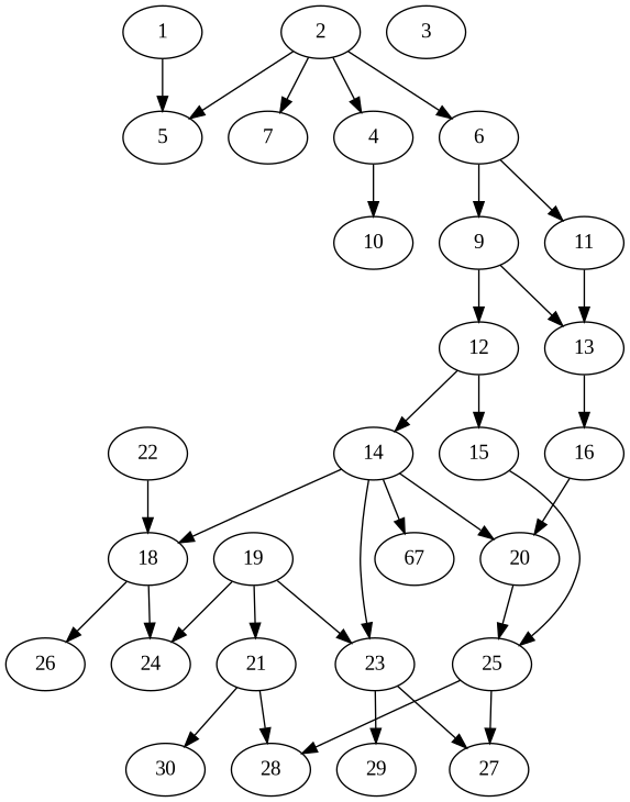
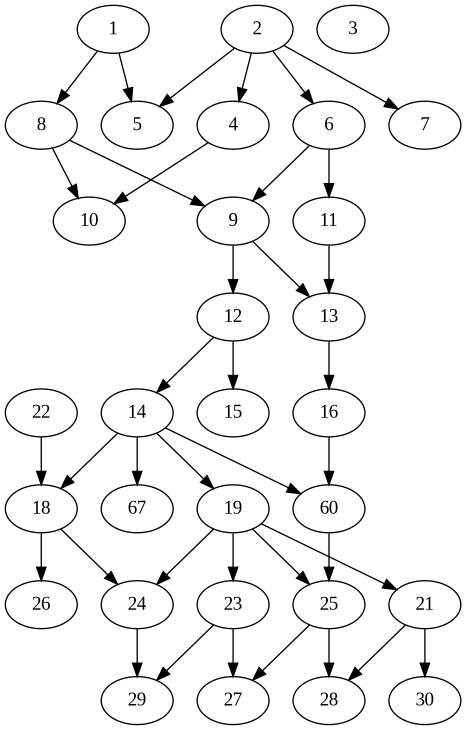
  digraph {
    fontname="Liberation Serif"
    node [alpha=0.13 fontname="Liberation Serif"]
    edge [fontname="Liberation Serif"]
    1 [alpha=0.02 expect_size=31736832]
    5 [alpha=0.20 expect_size=29289472]
+   8 [expect_size=42072064]
    10 [alpha=0.09 expect_size=35916800]
    9 [expect_size=27551744]
    12 [alpha=0.01 expect_size=34640896]
    13 [alpha=0.10 expect_size=7607296]
    2 [alpha=0.09 expect_size=45623296]
    4 [expect_size=19776512]
    6 [alpha=0.04 expect_size=51475456]
    7 [alpha=0.09 expect_size=33944576]
    11 [alpha=0.12 expect_size=29900800]
    3 [alpha=0.17 expect_size=17679360]
    14 [expect_size=48251904]
    15 [alpha=0.17 expect_size=31875072]
    16 [alpha=0.17 expect_size=31683584]
    n17 [alpha=0.15 expect_size=40350720 label=67]
    18 [alpha=0.16 expect_size=15230976]
    19 [alpha=0.01 expect_size=45864960]
-   20 [alpha=0.12 expect_size=30136320]
+   20 [alpha=0.12 expect_size=30136320 label=60]
    24 [alpha=0.10 expect_size=13258752]
    26 [expect_size=36796416]
    21 [alpha=0.15 expect_size=51621888]
    23 [alpha=0.19 expect_size=36871168]
    25 [alpha=0.12 expect_size=44545024]
    22 [alpha=0.14 expect_size=33786880]
    29 [expect_size=9741312]
    28 [alpha=0.15 expect_size=18030592]
    30 [alpha=0.04 expect_size=11012096]
    27 [alpha=0.06 expect_size=30785536]
    1 -> 5
+   1 -> 8
+   8 -> 10
+   8 -> 9
    9 -> 12
    9 -> 13
    12 -> 14
    12 -> 15
    13 -> 16
    2 -> 5
    2 -> 4
    2 -> 6
    2 -> 7
    4 -> 10
    6 -> 9
    6 -> 11
    11 -> 13
    14 -> n17
    14 -> 18
-   14 -> 23
+   14 -> 19
    14 -> 20
    16 -> 20
    18 -> 24
    18 -> 26
    19 -> 24
    19 -> 21
    19 -> 23
-   15 -> 25
+   19 -> 25
    20 -> 25
+   24 -> 29
    21 -> 28
    21 -> 30
    23 -> 29
    23 -> 27
    25 -> 28
    25 -> 27
    22 -> 18
  }
